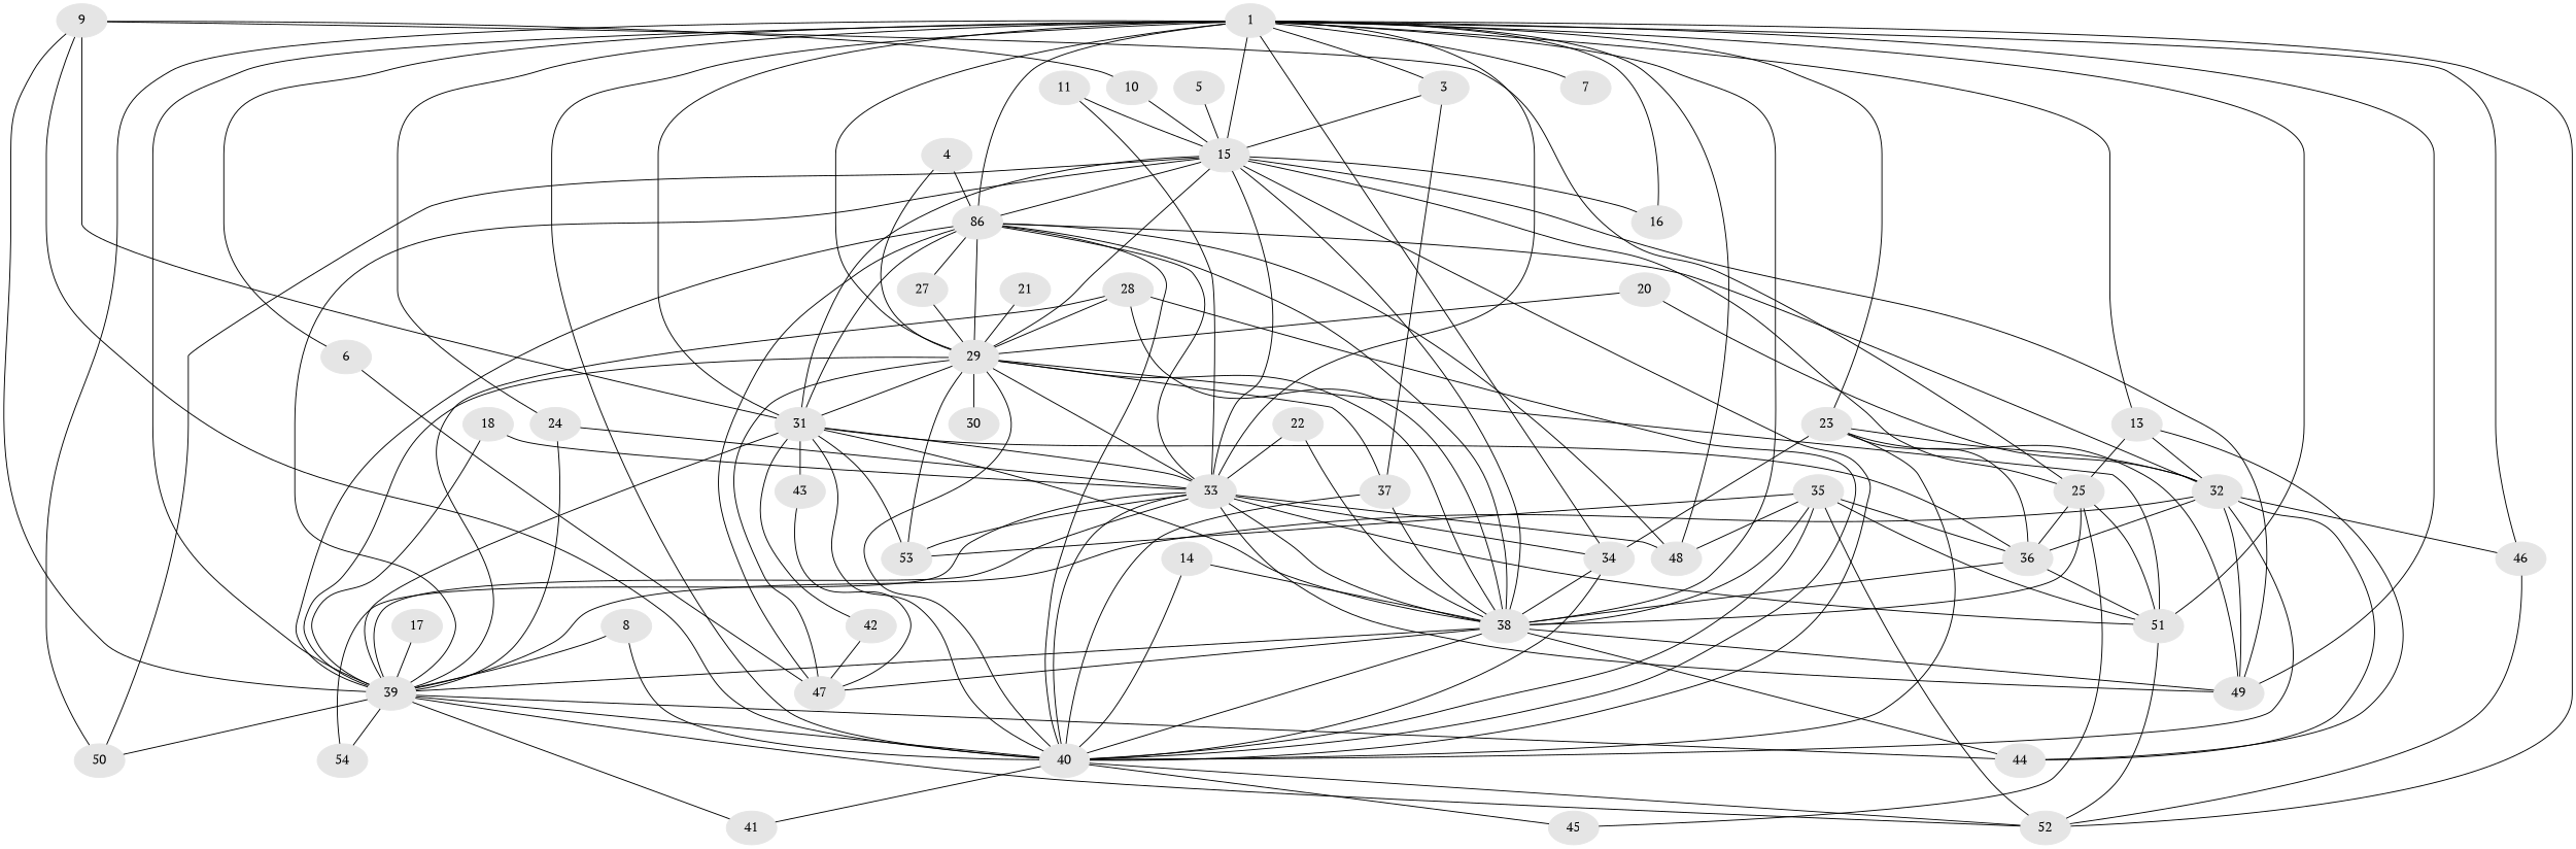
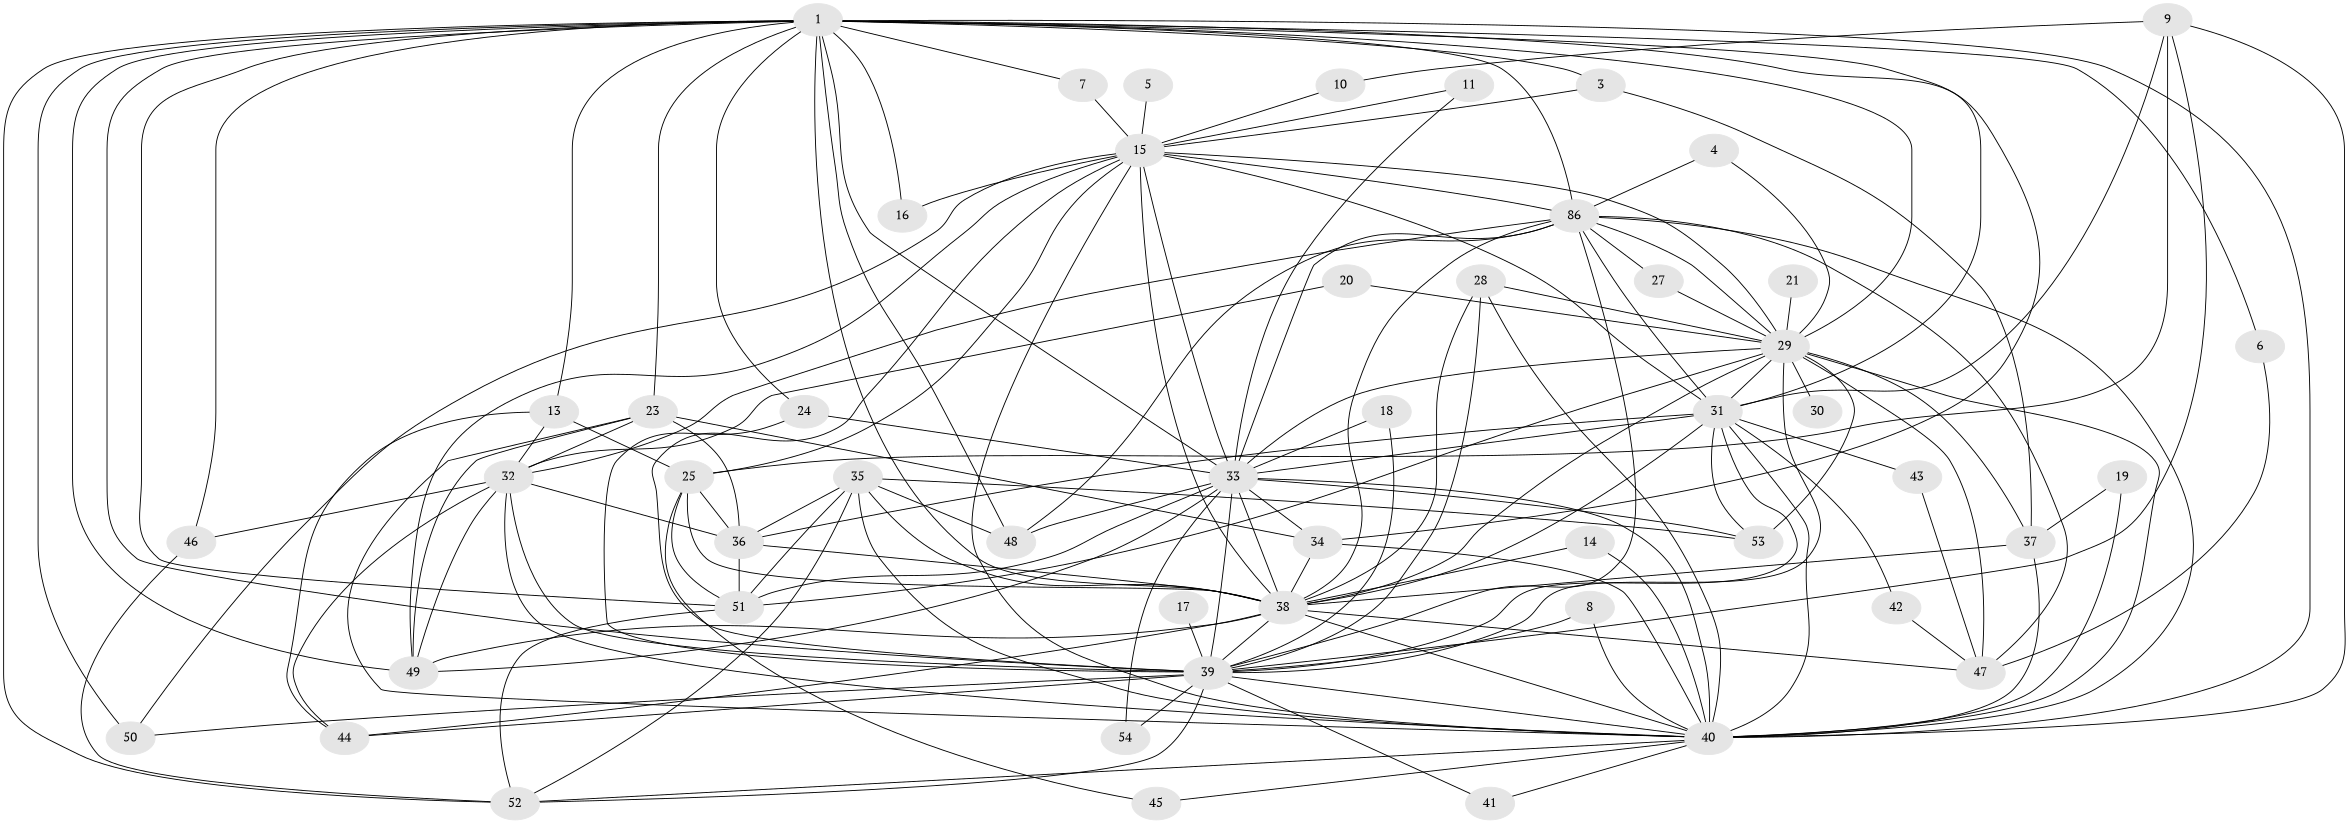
  graph {
    fontname="PT Serif"
    node [color=gray90 fontname="PT Serif" style=filled]
    edge [fontname="PT Serif" weight=1.0]
    1
    3
    6
    7
    13
    15
    16
    23
    24
    n10 [label=86]
    29
    31
    33
    34
    38
    39
    40
    46
    48
    49
    50
    51
    52
    37
    47
    25
    32
    44
    36
    27
    30
    53
    42
    43
    54
    41
    45
    4
    5
    8
    9
    10
    11
    14
    17
    18
+   19
    20
    21
-   22
    28
    35
    1 -- 3
    1 -- 6
    1 -- 7
    1 -- 13
-   1 -- 15 [weight=2.0]
+   7 -- 15 [weight=2.0]
    1 -- 16
    1 -- 23
    1 -- 24
    1 -- n10 [weight=2.0]
    1 -- 29 [weight=2.0]
    1 -- 31 [weight=2.0]
    1 -- 33 [weight=2.0]
    1 -- 34
    1 -- 38 [weight=2.0]
    1 -- 39 [weight=4.0]
    1 -- 40 [weight=2.0]
    1 -- 46
    1 -- 48
    1 -- 49
    1 -- 50 [weight=2.0]
    1 -- 51
    1 -- 52
    3 -- 15
    3 -- 37
    6 -- 47
    13 -- 25
    13 -- 32
    13 -- 44
    15 -- 16
    15 -- n10
    15 -- 29
    15 -- 31 [weight=2.0]
    15 -- 33
    15 -- 38
    15 -- 39
    15 -- 40
    15 -- 49
    15 -- 50
    15 -- 25
    23 -- 34
    23 -- 40
    23 -- 49
    23 -- 32
    23 -- 36
    24 -- 33
    24 -- 39
    n10 -- 29 [weight=2.0]
    n10 -- 31
    n10 -- 33
    n10 -- 38
    n10 -- 39
    n10 -- 40
    n10 -- 48
    n10 -- 47 [weight=2.0]
    n10 -- 32
    n10 -- 27
    29 -- 31
    29 -- 33
    29 -- 38
    29 -- 39
    29 -- 40 [weight=2.0]
    29 -- 51
    29 -- 37
    29 -- 47
    29 -- 30
    29 -- 53 [weight=2.0]
    31 -- 33
    31 -- 38
    31 -- 39
    31 -- 40
    31 -- 36
    31 -- 53
    31 -- 42
    31 -- 43 [weight=2.0]
    33 -- 34
    33 -- 38
    33 -- 39
    33 -- 40 [weight=2.0]
    33 -- 48
    33 -- 49
    33 -- 51
    33 -- 53
    33 -- 54
    34 -- 38
    34 -- 40
    38 -- 39
    38 -- 40
    38 -- 49
    38 -- 47
    38 -- 44
    39 -- 40 [weight=2.0]
    39 -- 50
    39 -- 52
    39 -- 44
    39 -- 54
    39 -- 41
    40 -- 52
    40 -- 41
    40 -- 45
    46 -- 52
    51 -- 52
    37 -- 38
    37 -- 40
    25 -- 38
    25 -- 51
    25 -- 36
    25 -- 45
    32 -- 39
    32 -- 40
    32 -- 46
    32 -- 49
    32 -- 44
    32 -- 36 [weight=2.0]
    36 -- 38
    36 -- 51
    27 -- 29
    42 -- 47
    43 -- 47
    4 -- n10
    4 -- 29
    5 -- 15
    8 -- 39
    8 -- 40
    9 -- 31
    9 -- 39
    9 -- 40
    9 -- 25
    9 -- 10
    10 -- 15
    11 -- 15
    11 -- 33
    14 -- 38
    14 -- 40
    17 -- 39
    18 -- 33
    18 -- 39
+   19 -- 40
+   19 -- 37
    20 -- 29
    20 -- 32
    21 -- 29
-   22 -- 33
-   22 -- 38
    28 -- 29
    28 -- 38
    28 -- 39
    28 -- 40
    35 -- 38
    35 -- 40
    35 -- 48
    35 -- 51
    35 -- 52
    35 -- 36
    35 -- 53
  }
